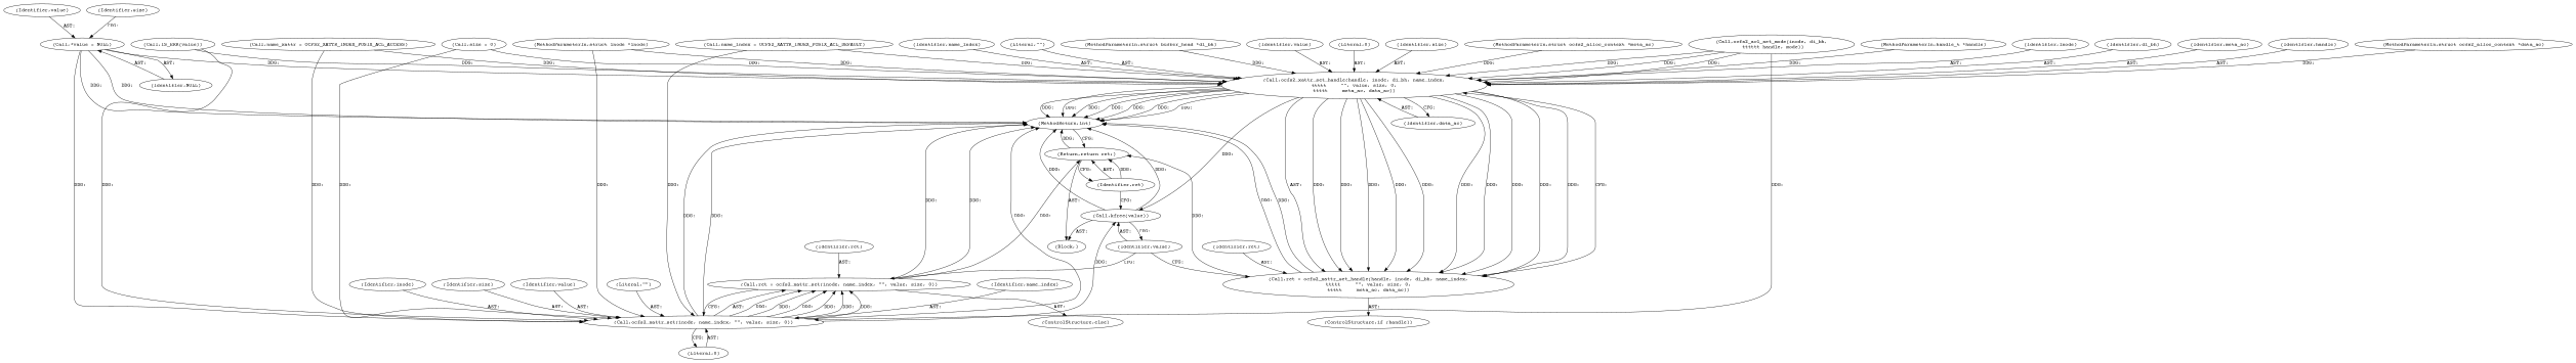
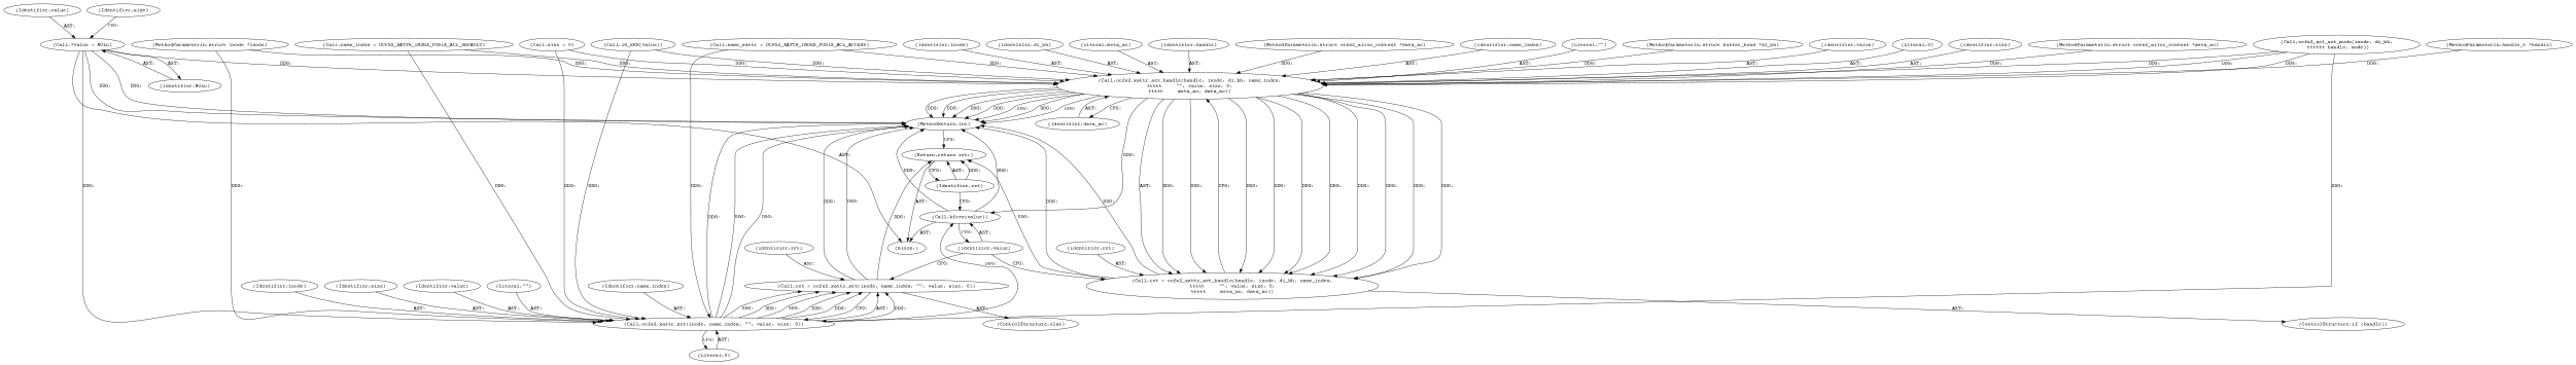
  digraph {
    fontname="Courier Prime"
    node [fontname="Courier Prime"]
    edge [fontname="Courier Prime"]
    n1 [label="(Call,*value = NULL)"]
    n2 [label="(Call,ocfs2_xattr_set_handle(handle, inode, di_bh, name_index,\n\t\t\t\t\t     \"\", value, size, 0,\n\t\t\t\t\t     meta_ac, data_ac))"]
    n3 [label="(Call,ocfs2_xattr_set(inode, name_index, \"\", value, size, 0))"]
    n4 [label="(MethodReturn,int)"]
    n5 [label="(Identifier,NULL)"]
    n6 [label="(Block,)"]
    n7 [label="(Call,ret = ocfs2_xattr_set_handle(handle, inode, di_bh, name_index,\n\t\t\t\t\t     \"\", value, size, 0,\n\t\t\t\t\t     meta_ac, data_ac))"]
    n8 [label="(Call,kfree(value))"]
    n9 [label="(Identifier,data_ac)"]
    n10 [label="(Call,ret = ocfs2_xattr_set(inode, name_index, \"\", value, size, 0))"]
    n11 [label="(Literal,0)"]
    n12 [label="(Return,return ret;)"]
    n13 [label="(ControlStructure,if (handle))"]
    n14 [label="(Identifier,value)"]
    n15 [label="(Identifier,ret)"]
    n16 [label="(ControlStructure,else)"]
    n17 [label="(MethodParameterIn,struct ocfs2_alloc_context *meta_ac)"]
    n18 [label="(Identifier,value)"]
    n19 [label="(Identifier,inode)"]
    n20 [label="(Identifier,size)"]
    n21 [label="(Identifier,size)"]
    n22 [label="(Identifier,value)"]
    n23 [label="(Call,ocfs2_acl_set_mode(inode, di_bh,\n \t\t\t\t\t\t handle, mode))"]
    n24 [label="(MethodParameterIn,handle_t *handle)"]
    n25 [label="(Identifier,inode)"]
    n26 [label="(Identifier,di_bh)"]
-   n27 [label="(Identifier,meta_ac)"]
+   n27 [label="(Literal,meta_ac)"]
    n28 [label="(Identifier,handle)"]
    n29 [label="(MethodParameterIn,struct ocfs2_alloc_context *data_ac)"]
    n30 [label="(Literal,\"\")"]
    n31 [label="(Identifier,name_index)"]
    n32 [label="(Literal,\"\")"]
    n33 [label="(MethodParameterIn,struct buffer_head *di_bh)"]
    n34 [label="(Identifier,ret)"]
    n35 [label="(Identifier,value)"]
    n36 [label="(Call,IS_ERR(value))"]
    n37 [label="(Call,name_xattr = OCFS2_XATTR_INDEX_POSIX_ACL_ACCESS)"]
    n38 [label="(Call,size = 0)"]
    n39 [label="(Literal,0)"]
    n40 [label="(Identifier,ret)"]
    n41 [label="(MethodParameterIn,struct inode *inode)"]
    n42 [label="(Identifier,name_index)"]
    n43 [label="(Identifier,size)"]
    n44 [label="(Call,name_index = OCFS2_XATTR_INDEX_POSIX_ACL_DEFAULT)"]
    n1 -> n2 [label="DDG: "]
    n1 -> n3 [label="DDG: "]
    n1 -> n4 [label="DDG: "]
    n1 -> n4 [label="DDG: "]
    n1 -> n5 [label="AST: "]
+   n1 -> n6 [label="AST: "]
    n2 -> n4 [label="DDG: "]
    n2 -> n4 [label="DDG: "]
    n2 -> n4 [label="DDG: "]
    n2 -> n4 [label="DDG: "]
    n2 -> n4 [label="DDG: "]
    n2 -> n4 [label="DDG: "]
    n2 -> n4 [label="DDG: "]
    n2 -> n7 [label="AST: "]
    n2 -> n7 [label="DDG: "]
    n2 -> n7 [label="DDG: "]
    n2 -> n7 [label="DDG: "]
    n2 -> n7 [label="DDG: "]
    n2 -> n7 [label="DDG: "]
    n2 -> n7 [label="DDG: "]
    n2 -> n7 [label="DDG: "]
    n2 -> n7 [label="DDG: "]
    n2 -> n7 [label="DDG: "]
    n2 -> n7 [label="DDG: "]
    n2 -> n8 [label="DDG: "]
    n2 -> n9 [label="CFG: "]
    n3 -> n4 [label="DDG: "]
    n3 -> n4 [label="DDG: "]
    n3 -> n4 [label="DDG: "]
    n3 -> n8 [label="DDG: "]
    n3 -> n10 [label="AST: "]
    n3 -> n10 [label="DDG: "]
    n3 -> n10 [label="DDG: "]
    n3 -> n10 [label="DDG: "]
    n3 -> n10 [label="DDG: "]
    n3 -> n10 [label="DDG: "]
    n3 -> n10 [label="DDG: "]
    n3 -> n11 [label="CFG: "]
    n4 -> n12 [label="CFG: "]
    n5 -> n1 [label="AST: "]
    n7 -> n2 [label="CFG: "]
    n7 -> n4 [label="DDG: "]
    n7 -> n4 [label="DDG: "]
    n7 -> n12 [label="DDG: "]
    n7 -> n13 [label="AST: "]
    n8 -> n4 [label="DDG: "]
    n8 -> n4 [label="DDG: "]
    n8 -> n6 [label="AST: "]
    n8 -> n14 [label="CFG: "]
    n9 -> n2 [label="AST: "]
    n10 -> n3 [label="CFG: "]
    n10 -> n4 [label="DDG: "]
    n10 -> n4 [label="DDG: "]
    n10 -> n12 [label="DDG: "]
    n10 -> n16 [label="AST: "]
    n11 -> n3 [label="AST: "]
-   n12 -> n4 [label="DDG: "]
    n12 -> n6 [label="AST: "]
    n12 -> n15 [label="CFG: "]
    n14 -> n7 [label="CFG: "]
    n14 -> n8 [label="AST: "]
    n14 -> n10 [label="CFG: "]
    n15 -> n8 [label="CFG: "]
    n15 -> n12 [label="AST: "]
    n15 -> n12 [label="DDG: "]
    n17 -> n2 [label="DDG: "]
    n18 -> n1 [label="AST: "]
    n19 -> n3 [label="AST: "]
    n20 -> n3 [label="AST: "]
    n21 -> n1 [label="CFG: "]
    n22 -> n3 [label="AST: "]
    n23 -> n2 [label="DDG: "]
    n23 -> n2 [label="DDG: "]
    n23 -> n2 [label="DDG: "]
    n23 -> n3 [label="DDG: "]
    n24 -> n2 [label="DDG: "]
    n25 -> n2 [label="AST: "]
    n26 -> n2 [label="AST: "]
    n27 -> n2 [label="AST: "]
    n28 -> n2 [label="AST: "]
    n29 -> n2 [label="DDG: "]
    n30 -> n3 [label="AST: "]
    n31 -> n2 [label="AST: "]
    n32 -> n2 [label="AST: "]
    n33 -> n2 [label="DDG: "]
    n34 -> n7 [label="AST: "]
    n35 -> n2 [label="AST: "]
    n36 -> n2 [label="DDG: "]
    n36 -> n3 [label="DDG: "]
    n37 -> n2 [label="DDG: "]
    n37 -> n3 [label="DDG: "]
    n38 -> n2 [label="DDG: "]
    n38 -> n3 [label="DDG: "]
    n39 -> n2 [label="AST: "]
    n40 -> n10 [label="AST: "]
    n41 -> n2 [label="DDG: "]
    n41 -> n3 [label="DDG: "]
    n42 -> n3 [label="AST: "]
    n43 -> n2 [label="AST: "]
    n44 -> n2 [label="DDG: "]
    n44 -> n3 [label="DDG: "]
  }
